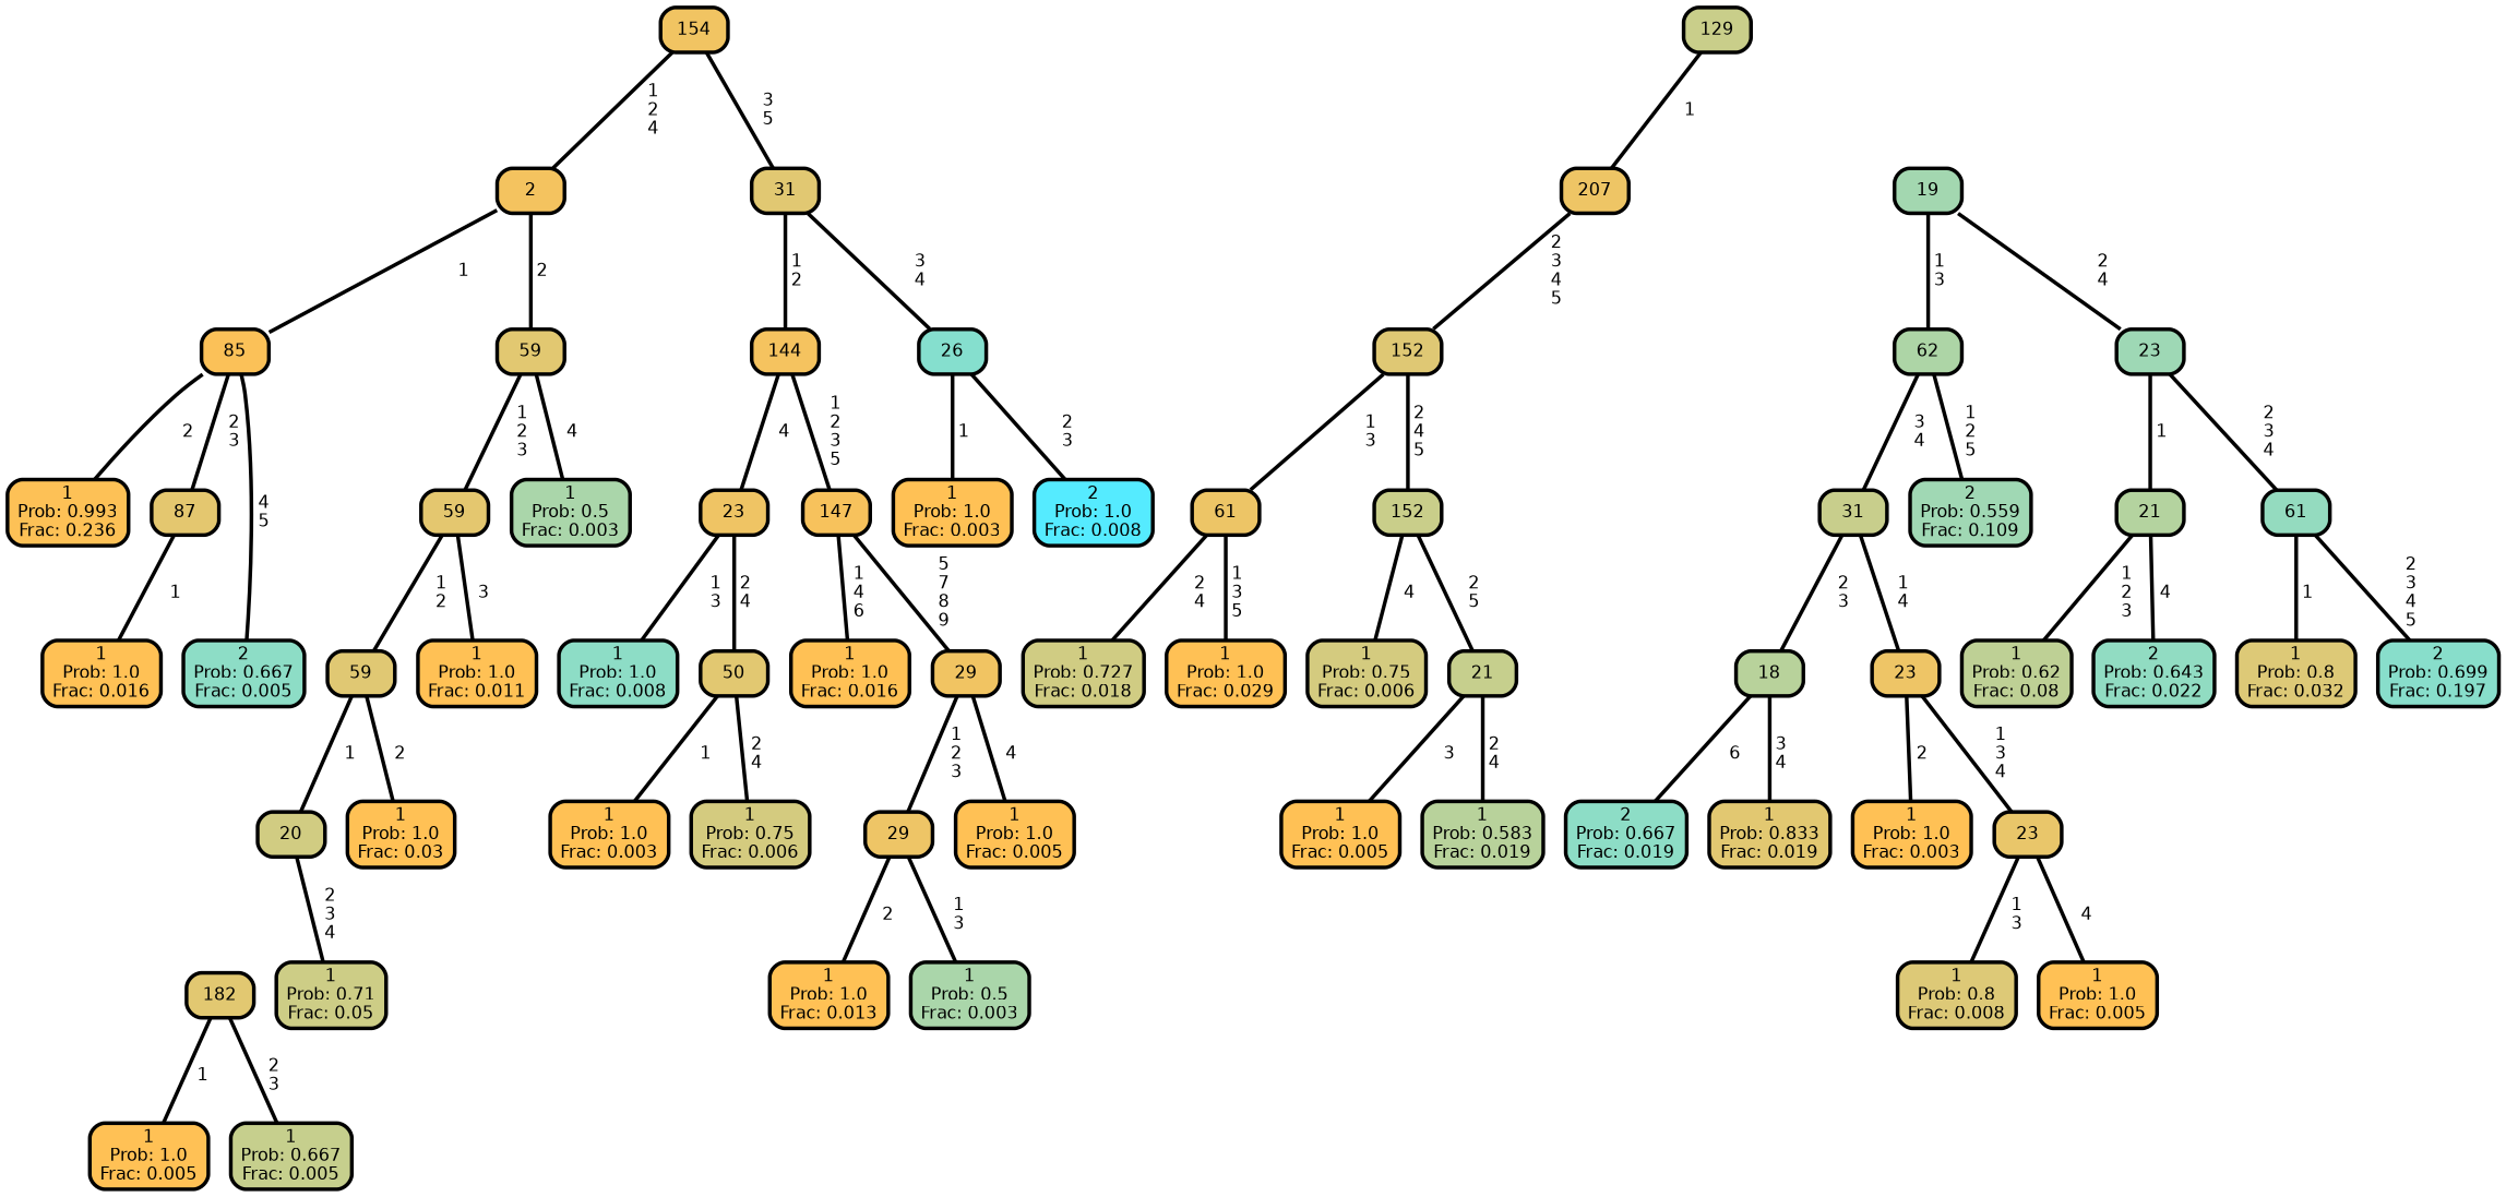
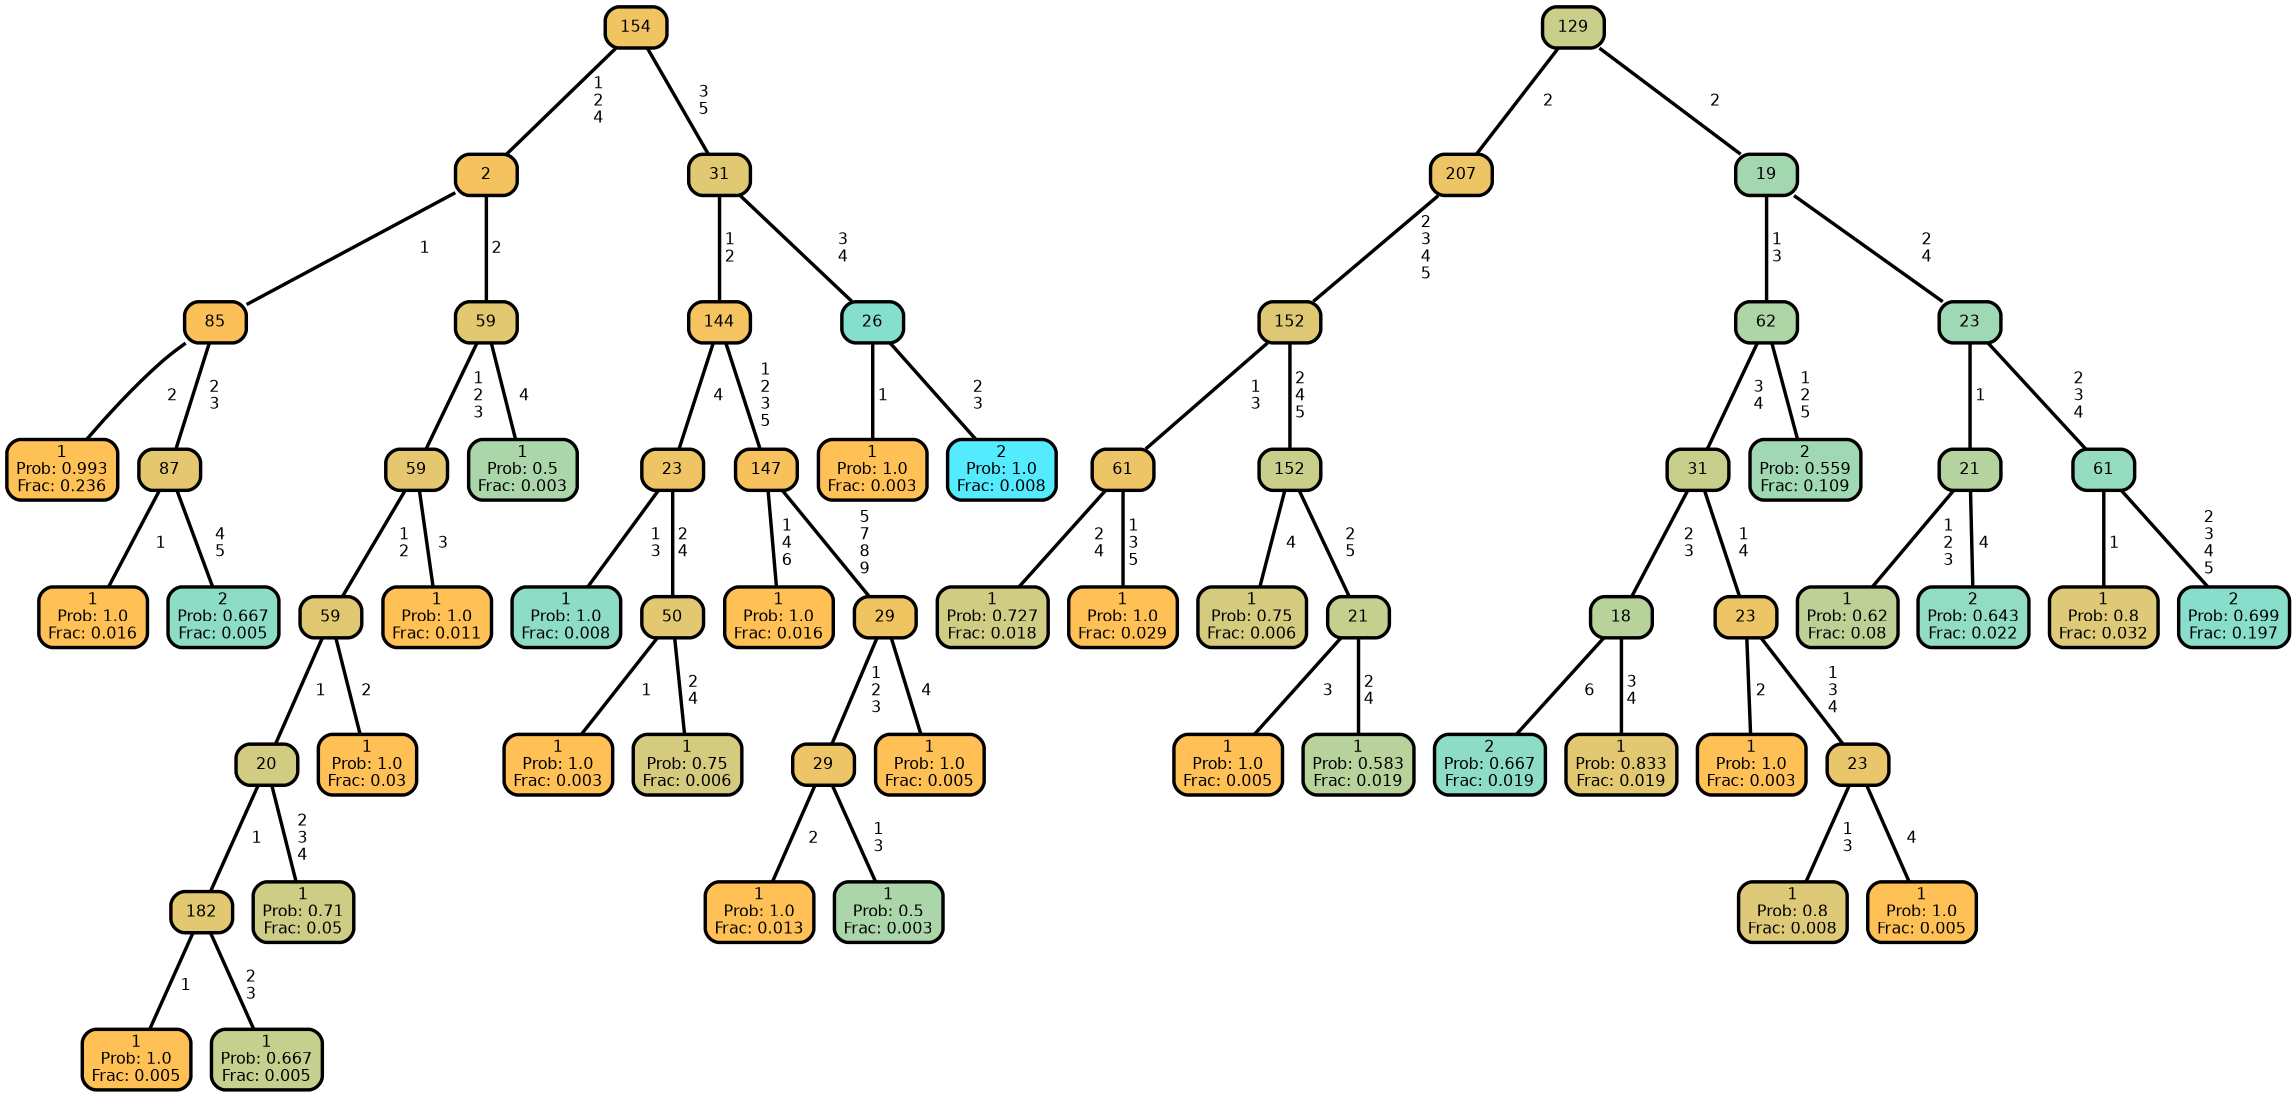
  graph {
    ranksep="0 equally"
    splines=straight
    node [color=black fillcolor="#ffc155" fontcolor=black fontname=helvetica penwidth=3 shape=box style="filled, rounded"]
    edge [color=black fontname=helvetica penwidth=3]
    n1 [fillcolor="#fdc156" label="1\nProb: 0.993\nFrac: 0.236"]
    n2 [fillcolor="#fbc158" label=85]
    n3 [fillcolor="#e4c76f" label=87]
    n4 [label="1\nProb: 1.0\nFrac: 0.016"]
    n5 [fillcolor="#8dddc6" label="2\nProb: 0.667\nFrac: 0.005"]
    n6 [fillcolor="#f4c35f" label=2]
    n7 [fillcolor="#e2c871" label=59]
    n8 [fillcolor="#e4c76f" label=59]
    n9 [fillcolor="#aad6aa" label="1\nProb: 0.5\nFrac: 0.003"]
    n10 [label="1\nProb: 1.0\nFrac: 0.005"]
    n11 [fillcolor="#e2c871" label=182]
    n12 [fillcolor="#c6cf8d" label="1\nProb: 0.667\nFrac: 0.005"]
    n13 [fillcolor="#d1cc82" label=20]
    n14 [fillcolor="#cdcd86" label="1\nProb: 0.71\nFrac: 0.05"]
    n15 [fillcolor="#e0c873" label=59]
    n16 [label="1\nProb: 1.0\nFrac: 0.03"]
    n17 [label="1\nProb: 1.0\nFrac: 0.011"]
    n18 [fillcolor="#f1c462" label=154]
    n19 [fillcolor="#e1c872" label=31]
    n20 [fillcolor="#f5c35f" label=144]
    n21 [fillcolor="#85dfce" label=26]
    n22 [fillcolor="#8dddc6" label="1\nProb: 1.0\nFrac: 0.008"]
    n23 [fillcolor="#efc464" label=23]
    n24 [fillcolor="#e2c871" label=50]
    n25 [label="1\nProb: 1.0\nFrac: 0.003"]
    n26 [fillcolor="#d4cb7f" label="1\nProb: 0.75\nFrac: 0.006"]
    n27 [fillcolor="#f7c25c" label=147]
    n28 [label="1\nProb: 1.0\nFrac: 0.016"]
    n29 [fillcolor="#f1c462" label=29]
    n30 [fillcolor="#eec566" label=29]
    n31 [label="1\nProb: 1.0\nFrac: 0.005"]
    n32 [label="1\nProb: 1.0\nFrac: 0.013"]
    n33 [fillcolor="#aad6aa" label="1\nProb: 0.5\nFrac: 0.003"]
    n34 [label="1\nProb: 1.0\nFrac: 0.003"]
    n35 [fillcolor="#55ebff" label="2\nProb: 1.0\nFrac: 0.008"]
    n36 [fillcolor="#eec565" label=207]
    n37 [fillcolor="#dfc874" label=152]
    n38 [fillcolor="#edc566" label=61]
    n39 [fillcolor="#c9ce8a" label=152]
    n40 [fillcolor="#d0cc83" label="1\nProb: 0.727\nFrac: 0.018"]
    n41 [label="1\nProb: 1.0\nFrac: 0.029"]
    n42 [fillcolor="#d4cb7f" label="1\nProb: 0.75\nFrac: 0.006"]
    n43 [fillcolor="#c6cf8d" label=21]
    n44 [label="1\nProb: 1.0\nFrac: 0.005"]
    n45 [fillcolor="#b8d29b" label="1\nProb: 0.583\nFrac: 0.019"]
    n46 [fillcolor="#c9ce8a" label=129]
    n47 [fillcolor="#a3d7b0" label=19]
    n48 [fillcolor="#add5a6" label=62]
    n49 [fillcolor="#9ed8b5" label=23]
    n50 [fillcolor="#8dddc6" label="2\nProb: 0.667\nFrac: 0.019"]
    n51 [fillcolor="#b8d29b" label=18]
    n52 [fillcolor="#e2c871" label="1\nProb: 0.833\nFrac: 0.019"]
    n53 [fillcolor="#c8ce8c" label=31]
    n54 [fillcolor="#eec566" label=23]
    n55 [label="1\nProb: 1.0\nFrac: 0.003"]
    n56 [fillcolor="#e9c66a" label=23]
    n57 [fillcolor="#ddc977" label="1\nProb: 0.8\nFrac: 0.008"]
    n58 [label="1\nProb: 1.0\nFrac: 0.005"]
    n59 [fillcolor="#a0d8b4" label="2\nProb: 0.559\nFrac: 0.109"]
    n60 [fillcolor="#b4d39f" label=21]
    n61 [fillcolor="#94dbbf" label=61]
    n62 [fillcolor="#bed095" label="1\nProb: 0.62\nFrac: 0.08"]
    n63 [fillcolor="#91dcc2" label="2\nProb: 0.643\nFrac: 0.022"]
    n64 [fillcolor="#ddc977" label="1\nProb: 0.8\nFrac: 0.032"]
    n65 [fillcolor="#88decb" label="2\nProb: 0.699\nFrac: 0.197"]
    subgraph sub_1 {
      rank=same
    }
    n2 -- n1 [label=" 2"]
    n2 -- n3 [label=" 2\n 3"]
    n3 -- n4 [label=" 1"]
-   n2 -- n5 [label=" 4\n 5"]
+   n3 -- n5 [label=" 4\n 5"]
    n6 -- n2 [label=" 1"]
    n6 -- n7 [label=" 2"]
    n7 -- n8 [label=" 1\n 2\n 3"]
    n7 -- n9 [label=" 4"]
    n8 -- n15 [label=" 1\n 2"]
    n8 -- n17 [label=" 3"]
    n11 -- n10 [label=" 1"]
    n11 -- n12 [label=" 2\n 3"]
+   n13 -- n11 [label=" 1"]
    n13 -- n14 [label=" 2\n 3\n 4"]
    n15 -- n13 [label=" 1"]
    n15 -- n16 [label=" 2"]
    n18 -- n6 [label=" 1\n 2\n 4"]
    n18 -- n19 [label=" 3\n 5"]
    n19 -- n20 [label=" 1\n 2"]
    n19 -- n21 [label=" 3\n 4"]
    n20 -- n23 [label=" 4"]
    n20 -- n27 [label=" 1\n 2\n 3\n 5"]
    n21 -- n34 [label=" 1"]
    n21 -- n35 [label=" 2\n 3"]
    n23 -- n22 [label=" 1\n 3"]
    n23 -- n24 [label=" 2\n 4"]
    n24 -- n25 [label=" 1"]
    n24 -- n26 [label=" 2\n 4"]
    n27 -- n28 [label=" 1\n 4\n 6"]
    n27 -- n29 [label=" 5\n 7\n 8\n 9"]
    n29 -- n30 [label=" 1\n 2\n 3"]
    n29 -- n31 [label=" 4"]
    n30 -- n32 [label=" 2"]
    n30 -- n33 [label=" 1\n 3"]
    n36 -- n37 [label=" 2\n 3\n 4\n 5"]
    n37 -- n38 [label=" 1\n 3"]
    n37 -- n39 [label=" 2\n 4\n 5"]
    n38 -- n40 [label=" 2\n 4"]
    n38 -- n41 [label=" 1\n 3\n 5"]
    n39 -- n42 [label=" 4"]
    n39 -- n43 [label=" 2\n 5"]
    n43 -- n44 [label=" 3"]
    n43 -- n45 [label=" 2\n 4"]
-   n46 -- n36 [label=" 1"]
+   n46 -- n36 [label=" 2"]
+   n46 -- n47 [label=" 2"]
    n47 -- n48 [label=" 1\n 3"]
    n47 -- n49 [label=" 2\n 4"]
    n48 -- n53 [label=" 3\n 4"]
    n48 -- n59 [label=" 1\n 2\n 5"]
    n49 -- n60 [label=" 1"]
    n49 -- n61 [label=" 2\n 3\n 4"]
    n51 -- n50 [label=" 6"]
    n51 -- n52 [label=" 3\n 4"]
    n53 -- n51 [label=" 2\n 3"]
    n53 -- n54 [label=" 1\n 4"]
    n54 -- n55 [label=" 2"]
    n54 -- n56 [label=" 1\n 3\n 4"]
    n56 -- n57 [label=" 1\n 3"]
    n56 -- n58 [label=" 4"]
    n60 -- n62 [label=" 1\n 2\n 3"]
    n60 -- n63 [label=" 4"]
    n61 -- n64 [label=" 1"]
    n61 -- n65 [label=" 2\n 3\n 4\n 5"]
  }
